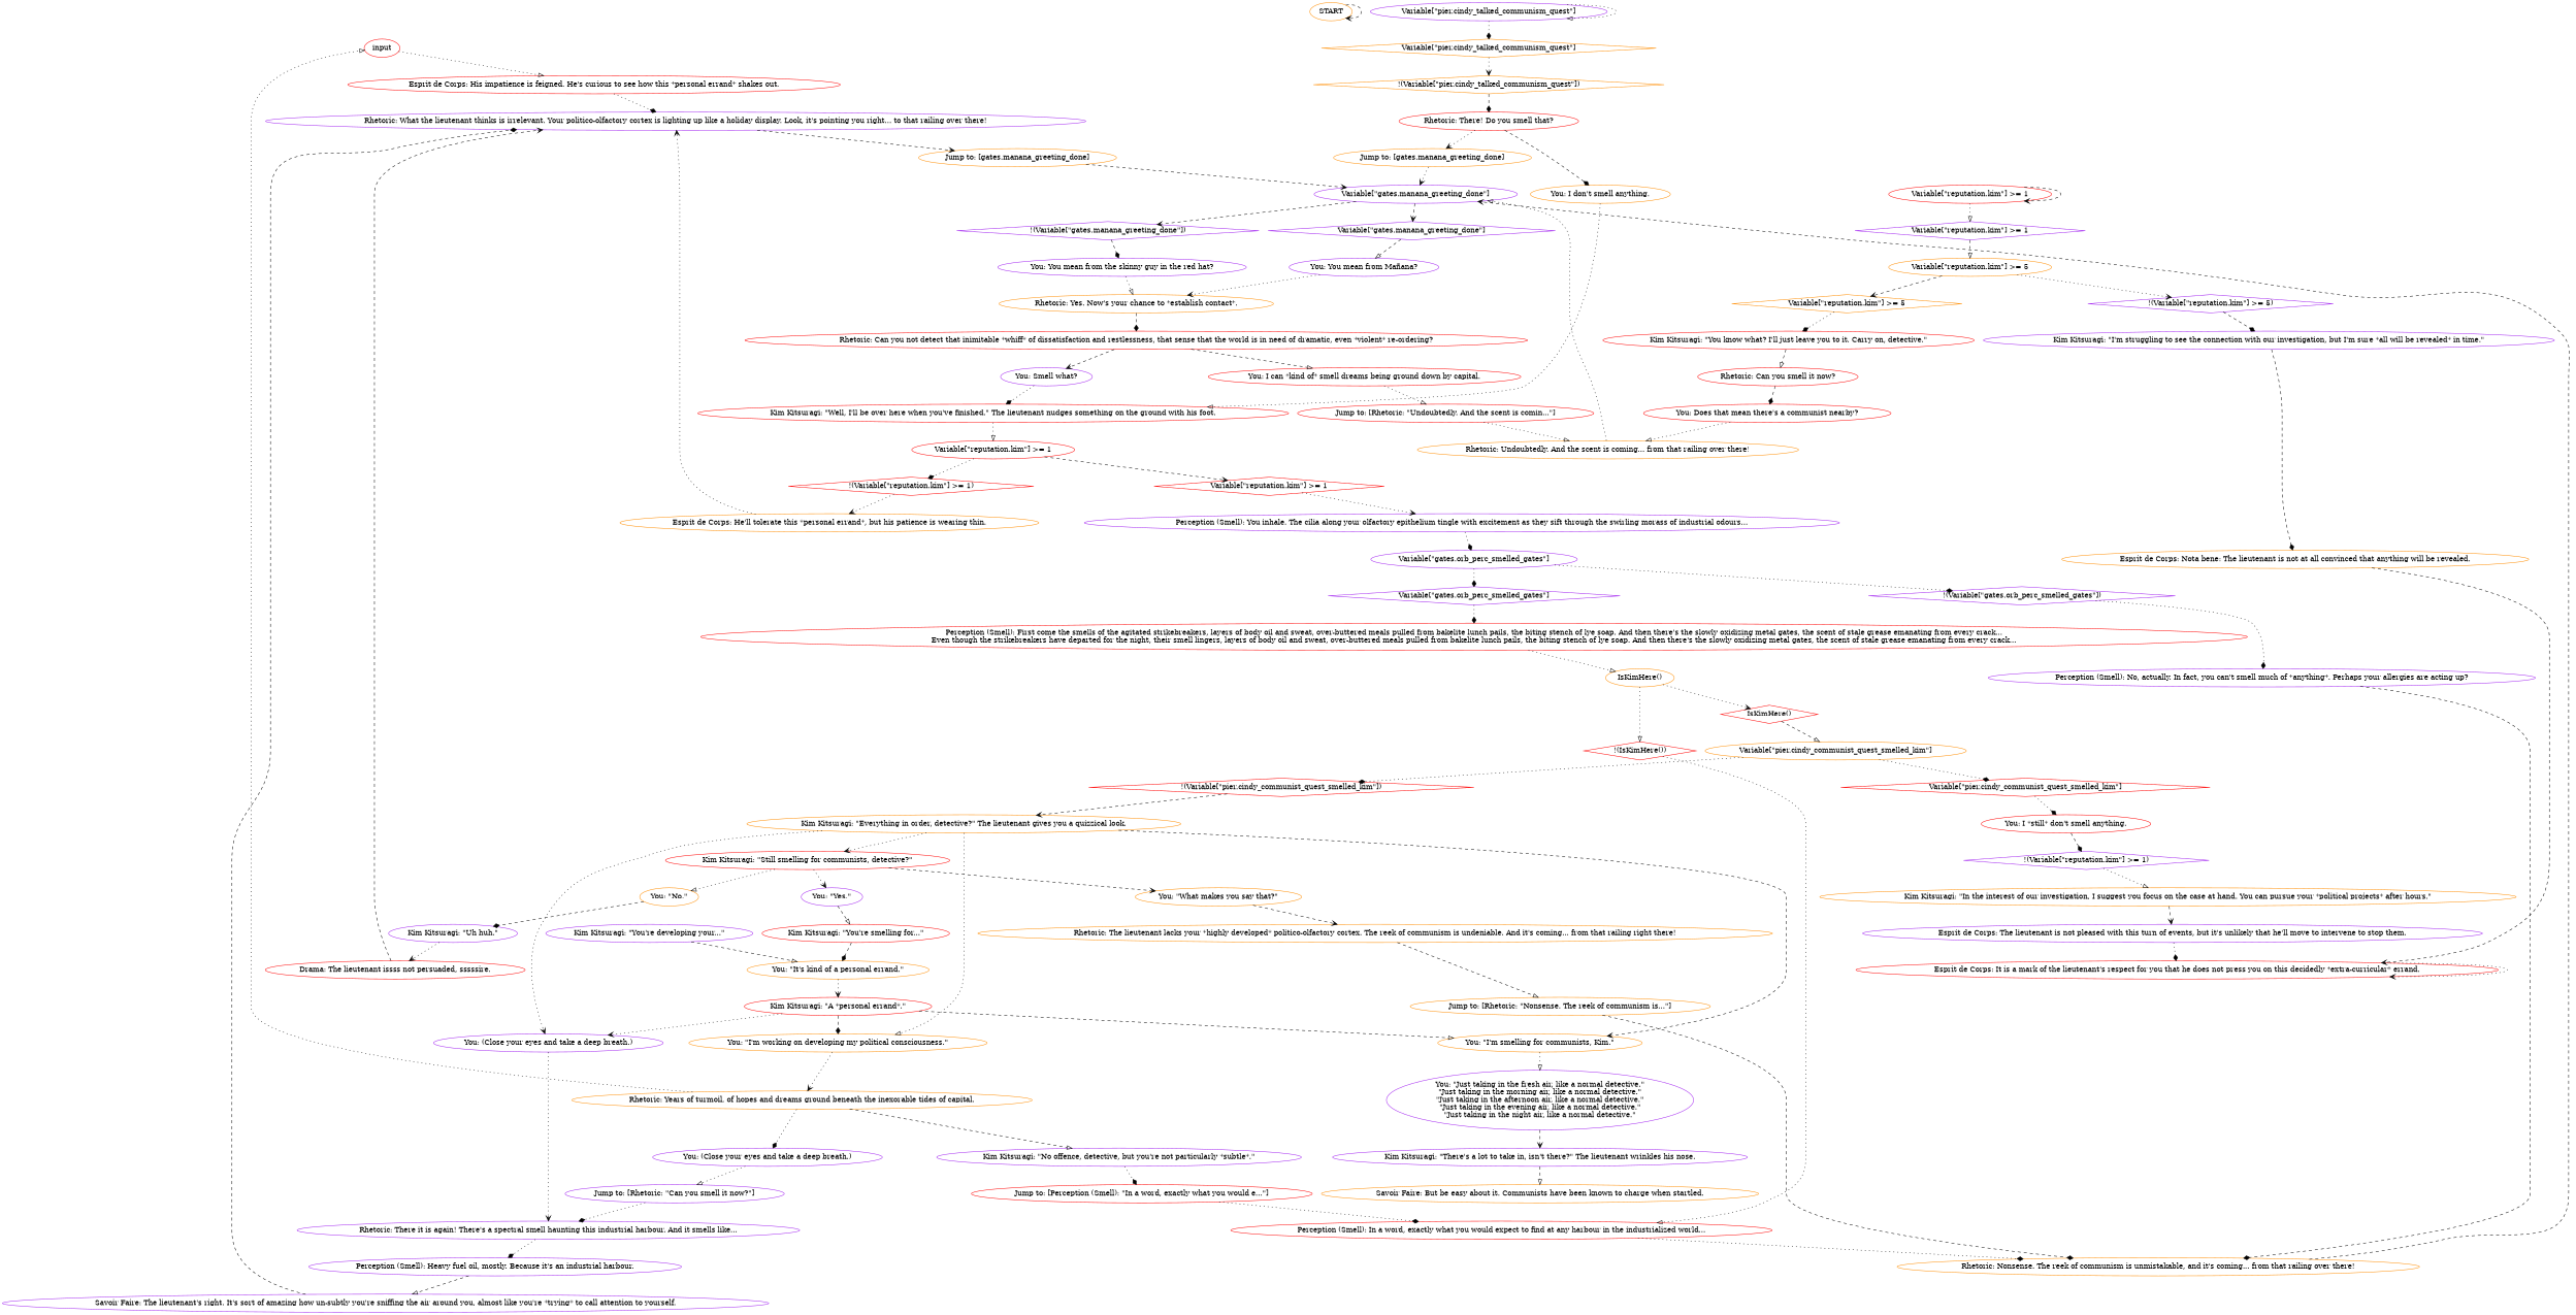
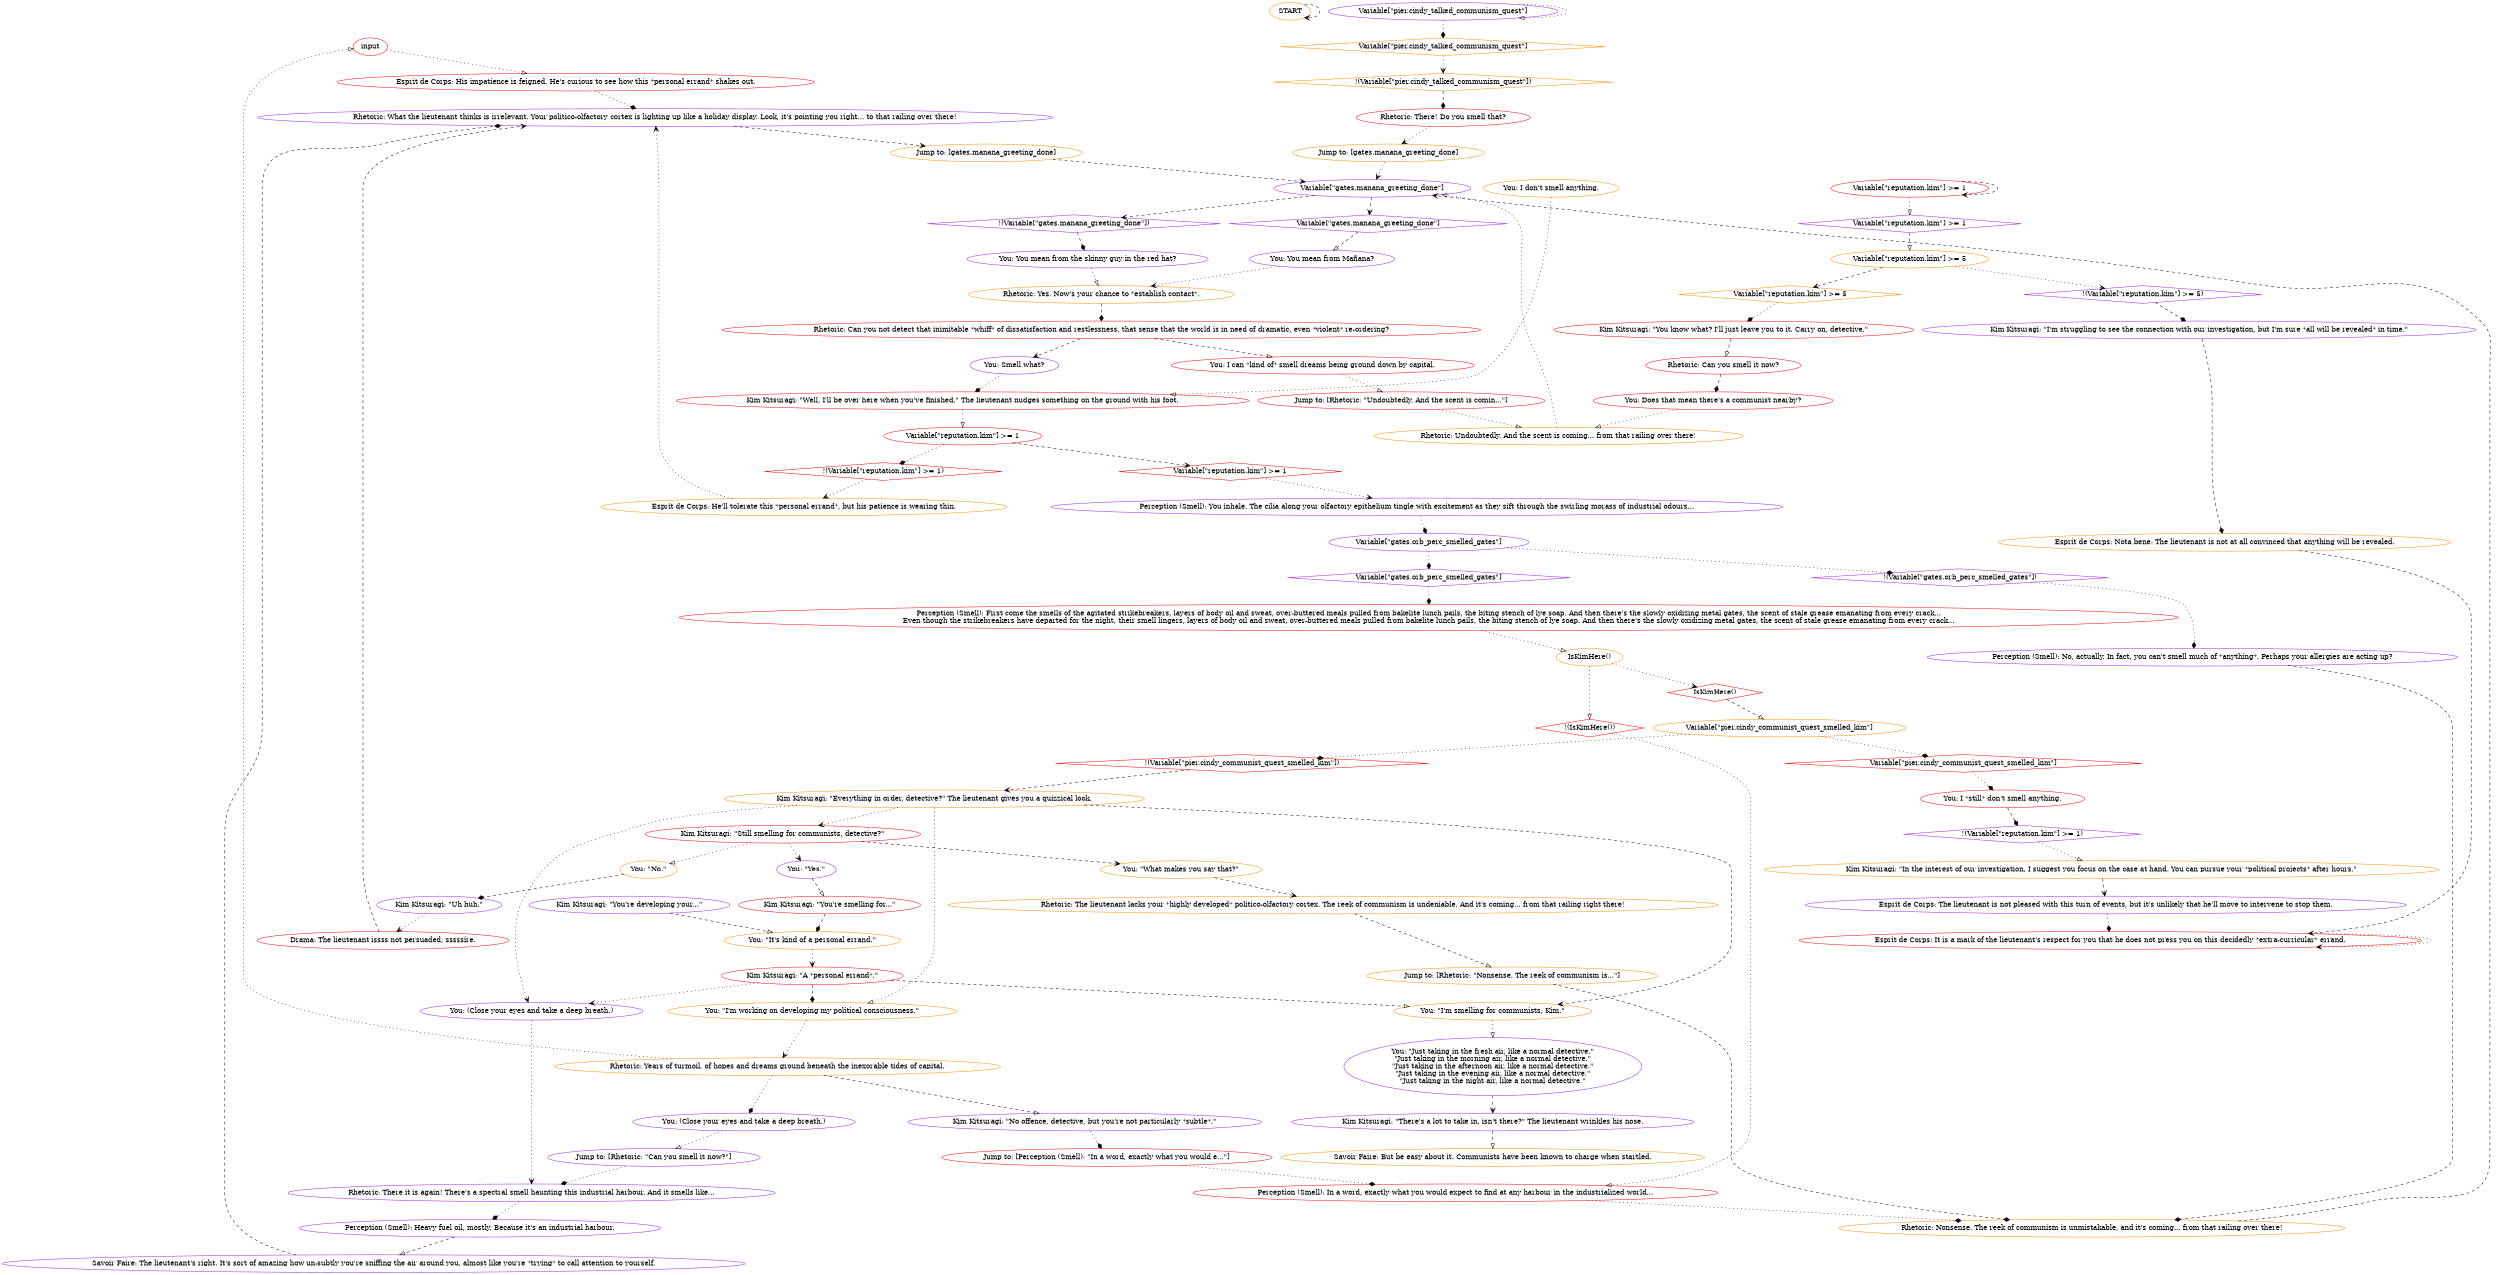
  digraph {
    node [color=purple]
    edge [arrowhead=vee style=dotted]
    n1 [color=darkorange label=START]
    n2 [color=red label=input]
    n3 [color=red label="Esprit de Corps: His impatience is feigned. He's curious to see how this *personal errand* shakes out."]
    n4 [label="Rhetoric: What the lieutenant thinks is irrelevant. Your politico-olfactory cortex is lighting up like a holiday display. Look, it's pointing you right... to that railing over there!"]
    n5 [color=red label="You: I can *kind of* smell dreams being ground down by capital."]
    n6 [color=red label="Jump to: [Rhetoric: \"Undoubtedly. And the scent is comin...\"]"]
    n7 [color=darkorange label="Rhetoric: Undoubtedly. And the scent is coming... from that railing over there!"]
    n8 [color=red label="You: Does that mean there's a communist nearby?"]
    n9 [label="Variable[\"gates.manana_greeting_done\"]"]
    n10 [label="Perception (Smell): You inhale. The cilia along your olfactory epithelium tingle with excitement as they sift through the swirling morass of industrial odours..."]
    n11 [label="Variable[\"gates.orb_perc_smelled_gates\"]"]
    n12 [label="Variable[\"gates.orb_perc_smelled_gates\"]" shape=diamond]
    n13 [label="!(Variable[\"gates.orb_perc_smelled_gates\"])" shape=diamond]
    n14 [color=darkorange label="Jump to: [gates.manana_greeting_done]"]
    n15 [label="Variable[\"pier.cindy_talked_communism_quest\"]"]
    n16 [color=darkorange label="Variable[\"pier.cindy_talked_communism_quest\"]" shape=diamond]
    n17 [color=darkorange label="!(Variable[\"pier.cindy_talked_communism_quest\"])" shape=diamond]
    n18 [color=red label="Rhetoric: There! Do you smell that?"]
    n19 [color=darkorange label="Jump to: [gates.manana_greeting_done]"]
    n20 [color=darkorange label="You: I don't smell anything."]
    n21 [label="Rhetoric: There it is again! There's a spectral smell haunting this industrial harbour. And it smells like..."]
    n22 [label="Perception (Smell): Heavy fuel oil, mostly. Because it's an industrial harbour."]
    n23 [label="Savoir Faire: The lieutenant's right. It's sort of amazing how un-subtly you're sniffing the air around you, almost like you're *trying* to call attention to yourself."]
    n24 [color=red label="Rhetoric: Can you smell it now?"]
    n25 [color=red label="Esprit de Corps: It is a mark of the lieutenant's respect for you that he does not press you on this decidedly *extra-curricular* errand."]
    n26 [color=darkorange label="Rhetoric: The lieutenant lacks your *highly developed* politico-olfactory cortex. The reek of communism is undeniable. And it's coming... from that railing right there!"]
    n27 [color=darkorange label="Jump to: [Rhetoric: \"Nonsense. The reek of communism is...\"]"]
    n28 [color=darkorange label="Rhetoric: Nonsense. The reek of communism is unmistakable, and it's coming... from that railing over there!"]
    n29 [label="Kim Kitsuragi: \"No offence, detective, but you're not particularly *subtle*.\""]
    n30 [color=red label="Jump to: [Perception (Smell): \"In a word, exactly what you would e...\"]"]
    n31 [color=red label="Perception (Smell): In a word, exactly what you would expect to find at any harbour in the industrialized world..."]
    n32 [color=red label="You: I *still* don't smell anything."]
    n33 [label="!(Variable[\"reputation.kim\"] >= 1)" shape=diamond]
    n34 [color=darkorange label="Kim Kitsuragi: \"In the interest of our investigation, I suggest you focus on the case at hand. You can pursue your *political projects* after hours.\""]
    n35 [color=red label="Kim Kitsuragi: \"Still smelling for communists, detective?\""]
    n36 [label="You: \"Yes.\""]
    n37 [color=darkorange label="You: \"What makes you say that?\""]
    n38 [color=darkorange label="You: \"No.\""]
    n39 [color=red label="Kim Kitsuragi: \"You're smelling for...\""]
    n40 [label="Kim Kitsuragi: \"Uh huh.\""]
    n41 [color=darkorange label="You: \"It's kind of a personal errand.\""]
    n42 [color=red label="Kim Kitsuragi: \"A *personal errand*.\""]
    n43 [label="You: (Close your eyes and take a deep breath.)"]
    n44 [color=darkorange label="You: \"I'm smelling for communists, Kim.\""]
    n45 [color=darkorange label="You: \"I'm working on developing my political consciousness.\""]
    n46 [color=red label="Variable[\"reputation.kim\"] >= 1"]
    n47 [label="Variable[\"reputation.kim\"] >= 1" shape=diamond]
    n48 [color=darkorange label="Variable[\"reputation.kim\"] >= 5"]
    n49 [color=darkorange label="Variable[\"reputation.kim\"] >= 5" shape=diamond]
    n50 [label="!(Variable[\"reputation.kim\"] >= 5)" shape=diamond]
    n51 [label="Esprit de Corps: The lieutenant is not pleased with this turn of events, but it's unlikely that he'll move to intervene to stop them."]
    n52 [label="Variable[\"gates.manana_greeting_done\"]" shape=diamond]
    n53 [label="!(Variable[\"gates.manana_greeting_done\"])" shape=diamond]
    n54 [label="You: Smell what?"]
    n55 [color=red label="Kim Kitsuragi: \"Well, I'll be over here when you've finished.\" The lieutenant nudges something on the ground with his foot."]
    n56 [color=red label="Variable[\"reputation.kim\"] >= 1"]
    n57 [label="You: \"Just taking in the fresh air, like a normal detective.\"\n\"Just taking in the morning air, like a normal detective.\"\n\"Just taking in the afternoon air, like a normal detective.\"\n\"Just taking in the evening air, like a normal detective.\"\n\"Just taking in the night air, like a normal detective.\""]
    n58 [label="Kim Kitsuragi: \"There's a lot to take in, isn't there?\" The lieutenant wrinkles his nose."]
    n59 [color=darkorange label="Savoir Faire: But be easy about it. Communists have been known to charge when startled."]
    n60 [color=red label="Variable[\"reputation.kim\"] >= 1" shape=diamond]
    n61 [color=red label="!(Variable[\"reputation.kim\"] >= 1)" shape=diamond]
    n62 [color=red label="Rhetoric: Can you not detect that inimitable *whiff* of dissatisfaction and restlessness, that sense that the world is in need of dramatic, even *violent* re-ordering?"]
    n63 [color=darkorange label="Rhetoric: Years of turmoil, of hopes and dreams ground beneath the inexorable tides of capital."]
    n64 [label="You: (Close your eyes and take a deep breath.)"]
    n65 [label="Jump to: [Rhetoric: \"Can you smell it now?\"]"]
    n66 [label="Kim Kitsuragi: \"You're developing your...\""]
    n67 [color=red label="Kim Kitsuragi: \"You know what? I'll just leave you to it. Carry on, detective.\""]
    n68 [label="Kim Kitsuragi: \"I'm struggling to see the connection with our investigation, but I'm sure *all will be revealed* in time.\""]
    n69 [color=darkorange label="Esprit de Corps: Nota bene: The lieutenant is not at all convinced that anything will be revealed."]
    n70 [color=red label="Drama: The lieutenant issss not persuaded, sssssire."]
    n71 [color=red label="Perception (Smell): First come the smells of the agitated strikebreakers, layers of body oil and sweat, over-buttered meals pulled from bakelite lunch pails, the biting stench of lye soap. And then there's the slowly oxidizing metal gates, the scent of stale grease emanating from every crack...\nEven though the strikebreakers have departed for the night, their smell lingers, layers of body oil and sweat, over-buttered meals pulled from bakelite lunch pails, the biting stench of lye soap. And then there's the slowly oxidizing metal gates, the scent of stale grease emanating from every crack..."]
    n72 [color=darkorange label="IsKimHere()"]
    n73 [color=red label="IsKimHere()" shape=diamond]
    n74 [color=red label="!(IsKimHere())" shape=diamond]
    n75 [color=darkorange label="Variable[\"pier.cindy_communist_quest_smelled_kim\"]"]
    n76 [color=red label="Variable[\"pier.cindy_communist_quest_smelled_kim\"]" shape=diamond]
    n77 [color=red label="!(Variable[\"pier.cindy_communist_quest_smelled_kim\"])" shape=diamond]
    n78 [label="Perception (Smell): No, actually. In fact, you can't smell much of *anything*. Perhaps your allergies are acting up?"]
    n79 [color=darkorange label="Kim Kitsuragi: \"Everything in order, detective?\" The lieutenant gives you a quizzical look."]
    n80 [label="You: You mean from Mañana?"]
    n81 [label="You: You mean from the skinny guy in the red hat?"]
    n82 [color=darkorange label="Rhetoric: Yes. Now's your chance to *establish contact*."]
    n83 [color=darkorange label="Esprit de Corps: He'll tolerate this *personal errand*, but his patience is wearing thin."]
    n1 -> n1 [style=dashed]
    n2 -> n3 [arrowhead=onormal]
    n3 -> n4 [arrowhead=diamond]
    n4 -> n14 [style=dashed]
    n5 -> n6 [arrowhead=onormal]
    n6 -> n7 [arrowhead=onormal]
    n7 -> n9 [arrowhead=onormal]
    n8 -> n7 [arrowhead=onormal]
    n9 -> n52 [style=dashed]
    n9 -> n53 [style=dashed]
    n10 -> n11 [arrowhead=diamond]
    n11 -> n12 [arrowhead=diamond]
    n11 -> n13 [arrowhead=diamond]
    n12 -> n71 [arrowhead=diamond]
    n13 -> n78 [arrowhead=diamond]
    n14 -> n9 [style=dashed]
    n15 -> n15 [arrowhead=onormal]
    n15 -> n16 [arrowhead=diamond]
    n16 -> n17
    n17 -> n18 [arrowhead=diamond style=dashed]
    n18 -> n19
-   n18 -> n20 [arrowhead=diamond style=dashed]
    n19 -> n9
    n20 -> n55 [arrowhead=onormal]
    n21 -> n22 [arrowhead=diamond]
    n22 -> n23 [arrowhead=onormal style=dashed]
    n23 -> n4 [arrowhead=diamond style=dashed]
    n24 -> n8 [arrowhead=diamond style=dashed]
    n25 -> n25
    n26 -> n27 [arrowhead=onormal style=dashed]
    n27 -> n28 [arrowhead=diamond style=dashed]
    n28 -> n9 [style=dashed]
    n29 -> n30 [arrowhead=diamond]
    n30 -> n31 [arrowhead=diamond]
    n31 -> n28 [arrowhead=diamond]
    n32 -> n33 [arrowhead=diamond style=dashed]
    n33 -> n34 [arrowhead=onormal]
    n34 -> n51 [style=dashed]
    n35 -> n36
    n35 -> n37 [style=dashed]
    n35 -> n38 [arrowhead=onormal]
    n36 -> n39 [arrowhead=onormal style=dashed]
    n37 -> n26 [style=dashed]
    n38 -> n40 [arrowhead=diamond style=dashed]
    n39 -> n41 [arrowhead=diamond style=dashed]
    n40 -> n70
    n41 -> n42
    n42 -> n43
    n42 -> n44 [arrowhead=onormal style=dashed]
    n42 -> n45 [arrowhead=diamond style=dashed]
    n43 -> n21
    n44 -> n57 [arrowhead=onormal]
    n45 -> n63
    n46 -> n46 [style=dashed]
    n46 -> n47 [arrowhead=onormal]
    n47 -> n48 [arrowhead=onormal style=dashed]
    n48 -> n49 [style=dashed]
    n48 -> n50
    n49 -> n67 [arrowhead=diamond]
    n50 -> n68 [arrowhead=diamond style=dashed]
    n51 -> n25 [arrowhead=diamond]
    n52 -> n80 [arrowhead=onormal style=dashed]
    n53 -> n81 [arrowhead=diamond style=dashed]
    n54 -> n55 [arrowhead=diamond]
    n55 -> n56 [arrowhead=onormal]
    n56 -> n60 [style=dashed]
    n56 -> n61 [arrowhead=diamond]
    n57 -> n58 [style=dashed]
    n58 -> n59 [arrowhead=onormal style=dashed]
    n60 -> n10
    n61 -> n83
    n62 -> n5 [arrowhead=onormal style=dashed]
    n62 -> n54 [style=dashed]
    n63 -> n2 [arrowhead=onormal]
    n63 -> n29 [arrowhead=onormal style=dashed]
    n63 -> n64 [arrowhead=diamond]
    n64 -> n65 [arrowhead=onormal]
    n65 -> n21 [arrowhead=diamond]
    n66 -> n41 [arrowhead=onormal style=dashed]
    n67 -> n24 [arrowhead=onormal style=dashed]
    n68 -> n69 [arrowhead=diamond style=dashed]
    n69 -> n25 [style=dashed]
    n70 -> n4 [style=dashed]
    n71 -> n72 [arrowhead=onormal]
    n72 -> n73
    n72 -> n74 [arrowhead=onormal]
    n73 -> n75 [arrowhead=onormal style=dashed]
    n74 -> n31 [arrowhead=onormal]
    n75 -> n76 [arrowhead=diamond]
    n75 -> n77 [arrowhead=diamond]
    n76 -> n32 [arrowhead=diamond]
    n77 -> n79 [style=dashed]
    n78 -> n28 [arrowhead=diamond style=dashed]
    n79 -> n35
    n79 -> n43
    n79 -> n44 [style=dashed]
    n79 -> n45 [arrowhead=onormal]
    n80 -> n82
    n81 -> n82 [arrowhead=onormal]
    n82 -> n62 [arrowhead=diamond style=dashed]
    n83 -> n4
  }
